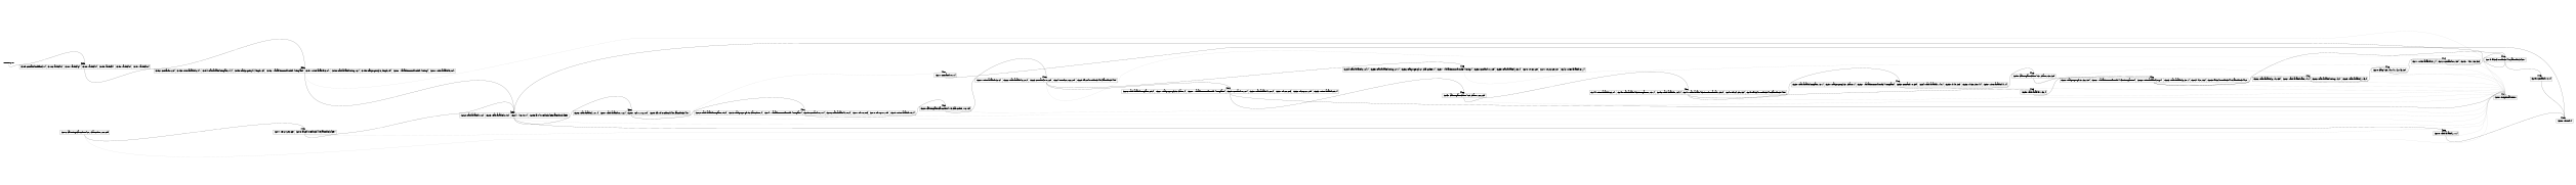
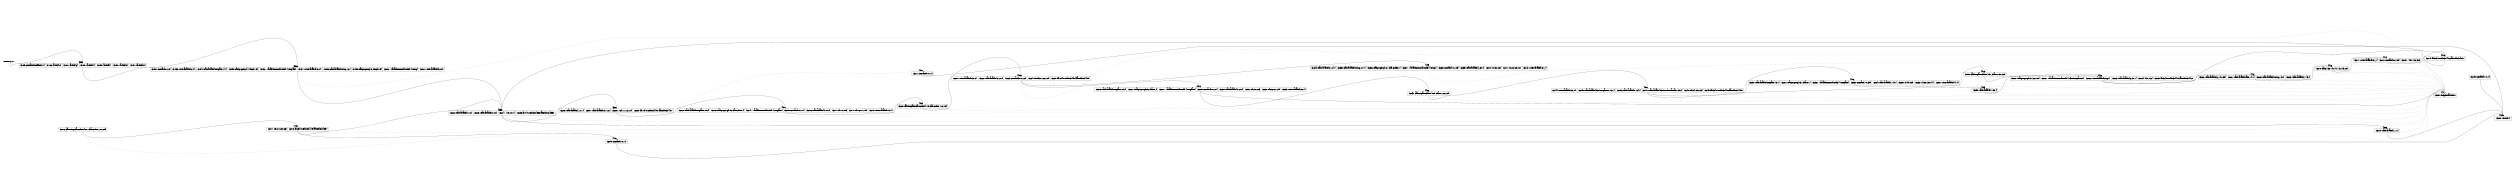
  digraph {
    rankdir=LR
    node [shape=record]
    edge [headport=n tailport=s]
    n1 [label=BB_entry707 shape=none]
    n2 [label="{13185: constant[undefined,v1]|13186: vardecl['c']|13187: vardecl['p']|13188: vardecl['t']|13189: vardecl['i']|13190: vardecl['n']|13191: vardecl['m']}"]
    n3 [label="{13192: constant[0.0,v2]|13193: write-variable[v2,'i']*|13194: read-variable['template',v4,-]|13195: read-property[v4,'length',v3]|13196: \<variable-non-null-undef\>['template']|13197: write-variable[v3,'n']*|13198: read-variable['string',v6,-]|13199: read-property[v6,'length',v5]|13200: \<variable-non-null-undef\>['string']|13201: write-variable[v5,'m']*}"]
    n4 [label="{13202: read-variable['i',v8,-]|13203: read-variable['n',v9,-]|13204: \<[v8,v9,v7]|13205: if[v7](true-block:4398,false-block:4399)}"]
    n5 [label="{13281: exceptional-return}"]
    n6 [label="{13206: read-variable['j',v11,-]|13207: read-variable['m',v12,-]|13208: \>=[v11,v12,v10]|13209: if[v10](true-block:4400,false-block:4401)}"]
    n7 [label="{13210: read-variable['j',v1,-]}"]
    n8 [label="{13211: constant[-1.0,v1]}"]
    n9 [label="{13212: read-variable['template',v15,-]|13213: read-property[v15,'charCodeAt',-]|13214: \<variable-non-null-undef\>['template']|13215: constant[1.0,v17]|13216: read-variable['i',v18,-]|13217: +[v18,v16]|13218: +[v16,v17,v19]|13219: write-variable[v19,'i']}"]
    n10 [label="{13280: return[v1]}"]
    n11 [label="{13220: call-template.charCodeAt [v15,'charCodeAt',v16,v13]}"]
    n12 [label="{13221: write-variable[v13,'c']*|13222: read-variable['c',v21,-]|13223: constant[37.0,v22]|13224: ===[v21,v22,v20]|13225: if[v20](true-block:4404,false-block:4405)}"]
    n13 [label="{13226: read-variable['template',v25,-]|13227: read-property[v25,'charAt',-]|13228: \<variable-non-null-undef\>['template']|13229: constant[1.0,v27]|13230: read-variable['i',v28,-]|13231: +[v28,v26]|13232: +[v26,v27,v29]|13233: write-variable[v29,'i']}"]
    n14 [label="{13234: read-variable['c',v24,-]|13235: read-variable['string',v27,-]|13236: read-property[v27,'charCodeAt',-]|13237: \<variable-non-null-undef\>['string']|13238: constant[1.0,v29]|13239: read-variable['j',v30,-]|13240: +[v30,v28]|13241: +[v28,v29,v31]|13242: write-variable[v31,'j']}"]
    n15 [label="{13243: call-template.charAt [v25,'charAt',v26,v23]}"]
    n16 [label="{13244: write-variable[v23,'t']*|13245: read-variable['d3_time_parsers',v31,-]|13246: read-variable['t',v34,-]|13247: read-variable['d3_time_formatPads',v35,-]|13248: in[v34,v35,v33]|13249: if[v33](true-block:4408,false-block:4409)}"]
    n17 [label="{13276: call-string.charCodeAt [v27,'charCodeAt',v28,v25]}"]
    n18 [label="{13277: !=[v24,v25,v23]|13278: if[v23](true-block:4419,false-block:4397)}"]
    n19 [label="{13250: read-variable['template',v37,-]|13251: read-property[v37,'charAt',-]|13252: \<variable-non-null-undef\>['template']|13253: constant[1.0,v39]|13254: read-variable['i',v40,-]|13255: +[v40,v38]|13256: +[v38,v39,v41]|13257: write-variable[v41,'i']}"]
    n20 [label="{13258: read-variable['t',v32,-]}"]
+   n21 [label="{13279: constant[-1.0,v1]}"]
    n22 [label="{13259: call-template.charAt [v37,'charAt',v38,v32]}"]
    n23 [label="{13260: read-property[v31,v32,v30]|13261: \<variable-non-null-undef\>['d3_time_parsers']|13262: write-variable[v30,'p']*|13263: read-variable['p',v37,-]|13264: ![v37,v36]|13265: if[v36](true-block:4415,false-block:4412)}"]
    n24 [label="{13274: if[v36](true-block:4416,false-block:4397)}"]
    n25 [label="{13266: read-variable['p',v40,v39]|13267: read-variable['date',v41,-]|13268: read-variable['string',v42,-]|13269: read-variable['j',v43,-]}"]
    n26 [label="{13275: constant[-1.0,v1]}"]
    n27 [label="{13270: call-p [v39,v40,v41,v42,v43,v37]}"]
    n28 [label="{13271: write-variable[v37,'j']|13272: constant[0.0,v38]|13273: \<[v37,v38,v36]}"]
    n1 -> n2 [headlabel="    4395"]
    n2 -> n3 [headlabel="      4396"]
    n3 -> n4 [headlabel="      4397"]
    n3 -> n5 [color=gray headlabel="      4421"]
    n4 -> n5 [color=gray]
    n4 -> n6 [headlabel="      4398"]
    n4 -> n7 [headlabel="      4399"]
    n6 -> n5 [color=gray]
    n6 -> n8 [color=gray headlabel="      4400"]
    n6 -> n9 [headlabel="      4401"]
    n7 -> n5 [color=gray]
    n7 -> n10 [headlabel="      4420"]
    n8 -> n10
    n9 -> n5 [color=gray]
    n9 -> n11 [headlabel="      4402"]
    n11 -> n5 [color=gray]
    n11 -> n12 [headlabel="      4403"]
    n12 -> n5 [color=gray]
    n12 -> n13 [headlabel="      4404"]
    n12 -> n14 [headlabel="      4405"]
    n13 -> n5 [color=black]
    n13 -> n15 [headlabel="      4406"]
    n14 -> n5 [color=gray]
    n15 -> n5 [color=gray]
    n15 -> n16 [headlabel="      4407"]
    n16 -> n5 [color=gray]
    n16 -> n19 [headlabel="      4408"]
    n16 -> n20 [headlabel="      4409"]
    n17 -> n5 [color=gray]
    n17 -> n18 [headlabel="      4418"]
    n18 -> n4
    n18 -> n5 [color=gray]
+   n18 -> n21 [headlabel="      4419"]
    n19 -> n5 [color=gray]
    n19 -> n22 [headlabel="      4410"]
    n20 -> n5 [color=gray]
    n20 -> n23 [headlabel="      4411"]
+   n21 -> n10
    n22 -> n5 [color=gray]
    n22 -> n23
    n23 -> n5 [color=gray]
    n23 -> n24 [headlabel="      4415"]
    n23 -> n25 [headlabel="      4412"]
    n24 -> n4
-   n24 -> n26 [headlabel="      4416"]
    n25 -> n5 [color=gray]
    n25 -> n27 [headlabel="      4413"]
    n26 -> n10
    n27 -> n5 [color=gray]
    n27 -> n28 [headlabel="      4414"]
    n28 -> n5 [color=gray]
    n28 -> n24
  }
